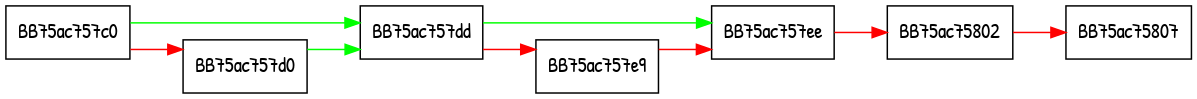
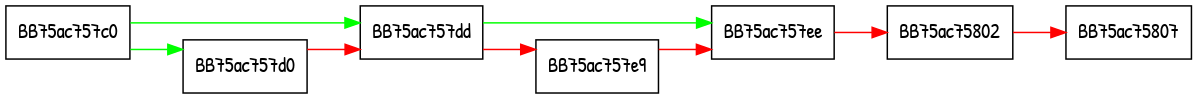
  digraph {
    fontname="Patrick Hand"
    rankdir=LR
    splines=ortho
    node [fontname="Patrick Hand" shape=box]
    edge [color=red fontname="Patrick Hand"]
    BB75ac757c0
    BB75ac757dd
    BB75ac757d0
    BB75ac757ee
    BB75ac757e9
    BB75ac75802
    BB75ac75807
    BB75ac757c0 -> BB75ac757dd [color=green]
-   BB75ac757c0 -> BB75ac757d0
+   BB75ac757c0 -> BB75ac757d0 [color=green]
    BB75ac757dd -> BB75ac757ee [color=green]
    BB75ac757dd -> BB75ac757e9
-   BB75ac757d0 -> BB75ac757dd [color=green]
+   BB75ac757d0 -> BB75ac757dd
    BB75ac757ee -> BB75ac75802
    BB75ac757e9 -> BB75ac757ee
    BB75ac75802 -> BB75ac75807
  }
